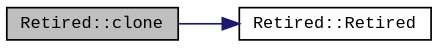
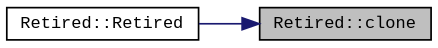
  digraph {
    rankdir=LR
    fontname="Liberation Mono"
    node [color=black fontname="Liberation Mono" fontsize=10 shape=record style=filled]
    n1 [fillcolor=grey75 fontcolor=black height=0.2 label="Retired::clone" width=0.4]
    n2 [fillcolor=white height=0.2 label="Retired::Retired" width=0.4]
-   n1 -> n2 [color=midnightblue fontname="Liberation Mono" fontsize=10 labelfontname=Helvetica labelfontsize=10 style=solid]
+   n2 -> n1 [color=midnightblue fontname="Liberation Mono" fontsize=10 labelfontname=Helvetica labelfontsize=10 style=solid]
  }
